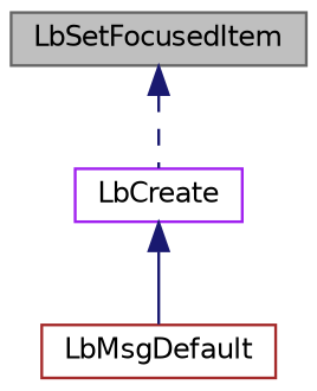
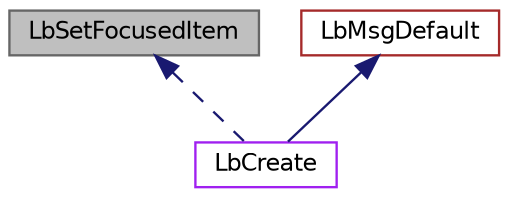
  digraph {
    rankdir=TB
    node [fillcolor=white fontname=Helvetica fontsize=10 shape=record style=filled]
    edge [color=midnightblue dir=back fontname=Helvetica fontsize=10 labelfontname=Helvetica labelfontsize=10]
    n1 [color=gray40 fillcolor=grey75 fontcolor=black height=0.2 label=LbSetFocusedItem width=0.4]
    n2 [color=purple height=0.2 label=LbCreate width=0.4]
    n3 [color=brown height=0.2 label=LbMsgDefault width=0.4]
    n1 -> n2 [style=dashed]
-   n2 -> n3 [style=solid]
+   n3 -> n2 [style=solid]
  }
